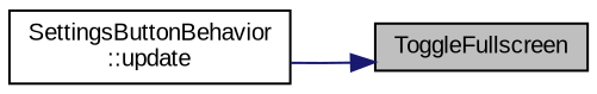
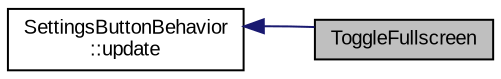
  digraph {
    rankdir=RL
    fontname="Liberation Sans"
    node [color=black fontname="Liberation Sans" fontsize=10 shape=record style=filled]
    n1 [fillcolor=grey75 fontcolor=black height=0.2 label=ToggleFullscreen width=0.4]
    n2 [fillcolor=white height=0.2 label="SettingsButtonBehavior\l::update" width=0.4]
-   n1 -> n2 [color=midnightblue dir=back fontname="Liberation Sans" fontsize=10 labelfontname=Helvetica labelfontsize=10 style=solid]
+   n2 -> n1 [color=midnightblue dir=back fontname="Liberation Sans" fontsize=10 labelfontname=Helvetica labelfontsize=10 style=solid]
  }
